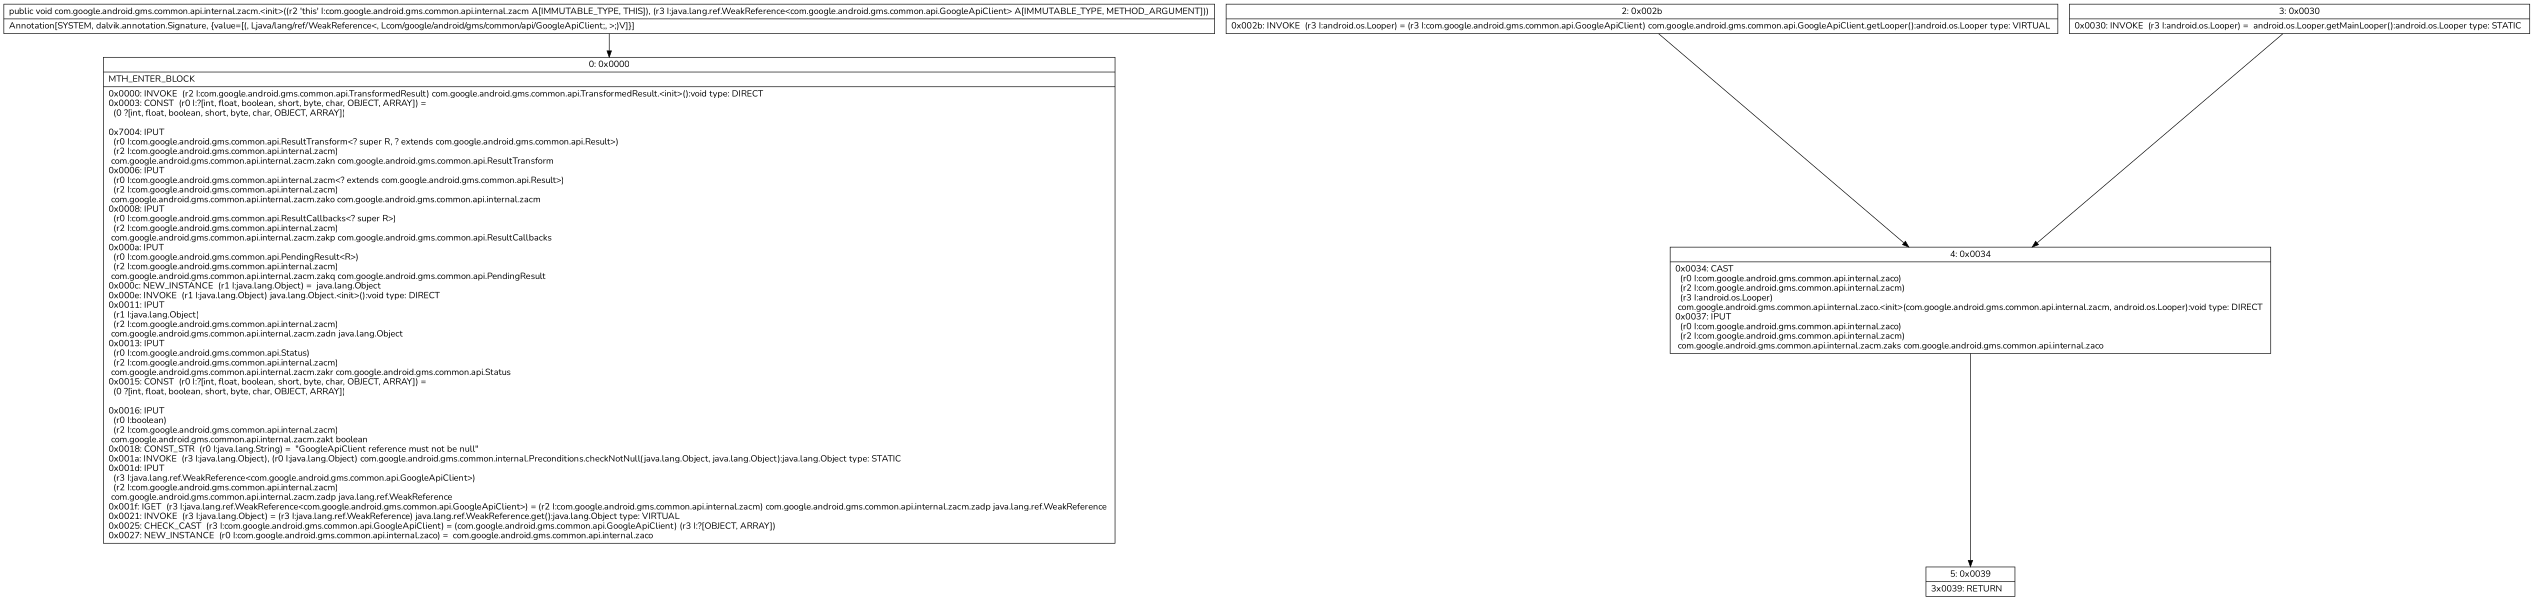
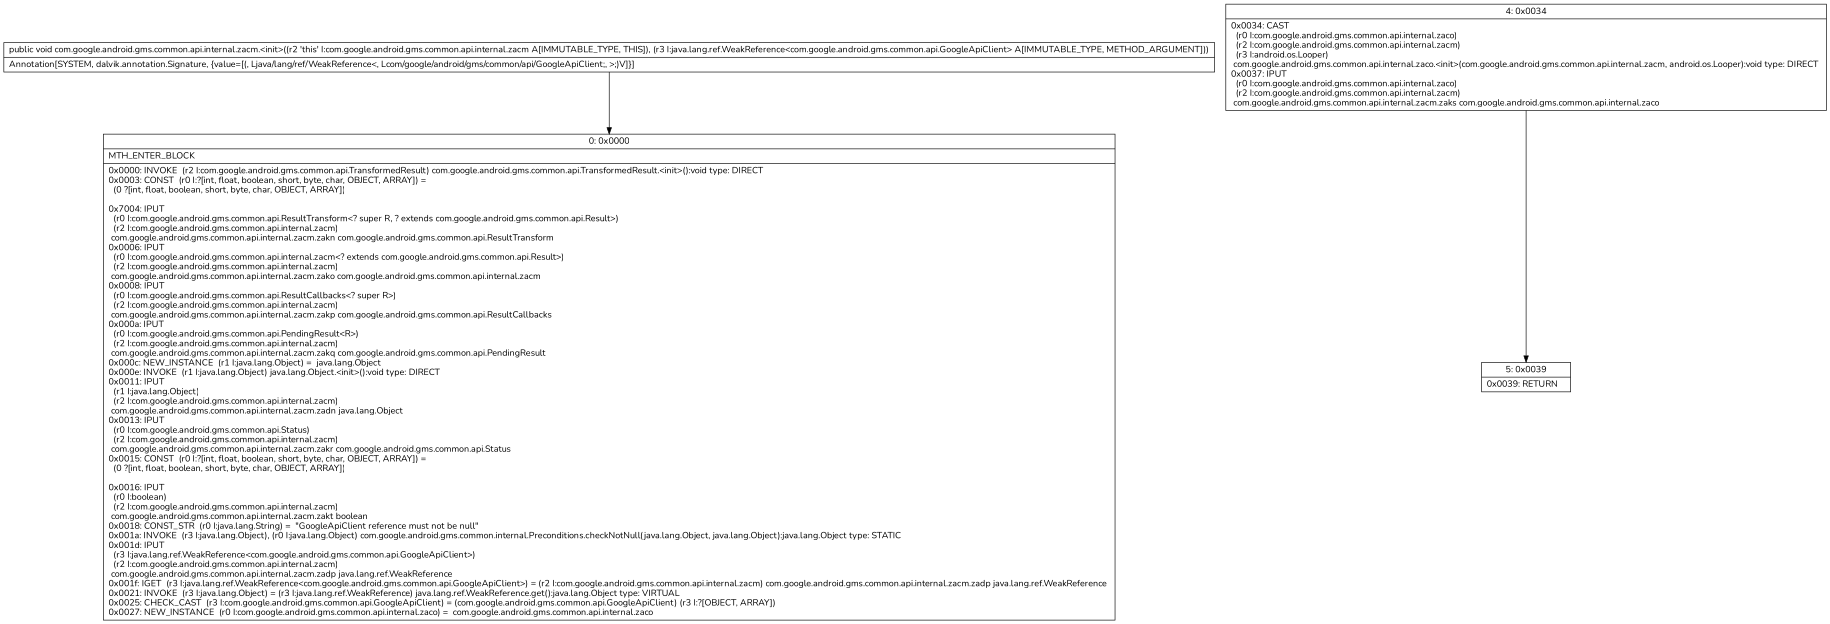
  digraph {
    fontname=Nunito
    node [fontname=Nunito shape=record]
    edge [fontname=Nunito]
    n1 [label="{0\:\ 0x0000|MTH_ENTER_BLOCK\l|0x0000: INVOKE  (r2 I:com.google.android.gms.common.api.TransformedResult) com.google.android.gms.common.api.TransformedResult.\<init\>():void type: DIRECT \l0x0003: CONST  (r0 I:?[int, float, boolean, short, byte, char, OBJECT, ARRAY]) = \l  (0 ?[int, float, boolean, short, byte, char, OBJECT, ARRAY])\l \l0x7004: IPUT  \l  (r0 I:com.google.android.gms.common.api.ResultTransform\<? super R, ? extends com.google.android.gms.common.api.Result\>)\l  (r2 I:com.google.android.gms.common.api.internal.zacm)\l com.google.android.gms.common.api.internal.zacm.zakn com.google.android.gms.common.api.ResultTransform \l0x0006: IPUT  \l  (r0 I:com.google.android.gms.common.api.internal.zacm\<? extends com.google.android.gms.common.api.Result\>)\l  (r2 I:com.google.android.gms.common.api.internal.zacm)\l com.google.android.gms.common.api.internal.zacm.zako com.google.android.gms.common.api.internal.zacm \l0x0008: IPUT  \l  (r0 I:com.google.android.gms.common.api.ResultCallbacks\<? super R\>)\l  (r2 I:com.google.android.gms.common.api.internal.zacm)\l com.google.android.gms.common.api.internal.zacm.zakp com.google.android.gms.common.api.ResultCallbacks \l0x000a: IPUT  \l  (r0 I:com.google.android.gms.common.api.PendingResult\<R\>)\l  (r2 I:com.google.android.gms.common.api.internal.zacm)\l com.google.android.gms.common.api.internal.zacm.zakq com.google.android.gms.common.api.PendingResult \l0x000c: NEW_INSTANCE  (r1 I:java.lang.Object) =  java.lang.Object \l0x000e: INVOKE  (r1 I:java.lang.Object) java.lang.Object.\<init\>():void type: DIRECT \l0x0011: IPUT  \l  (r1 I:java.lang.Object)\l  (r2 I:com.google.android.gms.common.api.internal.zacm)\l com.google.android.gms.common.api.internal.zacm.zadn java.lang.Object \l0x0013: IPUT  \l  (r0 I:com.google.android.gms.common.api.Status)\l  (r2 I:com.google.android.gms.common.api.internal.zacm)\l com.google.android.gms.common.api.internal.zacm.zakr com.google.android.gms.common.api.Status \l0x0015: CONST  (r0 I:?[int, float, boolean, short, byte, char, OBJECT, ARRAY]) = \l  (0 ?[int, float, boolean, short, byte, char, OBJECT, ARRAY])\l \l0x0016: IPUT  \l  (r0 I:boolean)\l  (r2 I:com.google.android.gms.common.api.internal.zacm)\l com.google.android.gms.common.api.internal.zacm.zakt boolean \l0x0018: CONST_STR  (r0 I:java.lang.String) =  \"GoogleApiClient reference must not be null\" \l0x001a: INVOKE  (r3 I:java.lang.Object), (r0 I:java.lang.Object) com.google.android.gms.common.internal.Preconditions.checkNotNull(java.lang.Object, java.lang.Object):java.lang.Object type: STATIC \l0x001d: IPUT  \l  (r3 I:java.lang.ref.WeakReference\<com.google.android.gms.common.api.GoogleApiClient\>)\l  (r2 I:com.google.android.gms.common.api.internal.zacm)\l com.google.android.gms.common.api.internal.zacm.zadp java.lang.ref.WeakReference \l0x001f: IGET  (r3 I:java.lang.ref.WeakReference\<com.google.android.gms.common.api.GoogleApiClient\>) = (r2 I:com.google.android.gms.common.api.internal.zacm) com.google.android.gms.common.api.internal.zacm.zadp java.lang.ref.WeakReference \l0x0021: INVOKE  (r3 I:java.lang.Object) = (r3 I:java.lang.ref.WeakReference) java.lang.ref.WeakReference.get():java.lang.Object type: VIRTUAL \l0x0025: CHECK_CAST  (r3 I:com.google.android.gms.common.api.GoogleApiClient) = (com.google.android.gms.common.api.GoogleApiClient) (r3 I:?[OBJECT, ARRAY]) \l0x0027: NEW_INSTANCE  (r0 I:com.google.android.gms.common.api.internal.zaco) =  com.google.android.gms.common.api.internal.zaco \l}"]
-   n2 [label="{2\:\ 0x002b|0x002b: INVOKE  (r3 I:android.os.Looper) = (r3 I:com.google.android.gms.common.api.GoogleApiClient) com.google.android.gms.common.api.GoogleApiClient.getLooper():android.os.Looper type: VIRTUAL \l}"]
    n3 [label="{4\:\ 0x0034|0x0034: CAST  \l  (r0 I:com.google.android.gms.common.api.internal.zaco)\l  (r2 I:com.google.android.gms.common.api.internal.zacm)\l  (r3 I:android.os.Looper)\l com.google.android.gms.common.api.internal.zaco.\<init\>(com.google.android.gms.common.api.internal.zacm, android.os.Looper):void type: DIRECT \l0x0037: IPUT  \l  (r0 I:com.google.android.gms.common.api.internal.zaco)\l  (r2 I:com.google.android.gms.common.api.internal.zacm)\l com.google.android.gms.common.api.internal.zacm.zaks com.google.android.gms.common.api.internal.zaco \l}"]
-   n4 [label="{3\:\ 0x0030|0x0030: INVOKE  (r3 I:android.os.Looper) =  android.os.Looper.getMainLooper():android.os.Looper type: STATIC \l}"]
-   n5 [label="{5\:\ 0x0039|3x0039: RETURN   \l}"]
+   n5 [label="{5\:\ 0x0039|0x0039: RETURN   \l}"]
    n6 [label="{public void com.google.android.gms.common.api.internal.zacm.\<init\>((r2 'this' I:com.google.android.gms.common.api.internal.zacm A[IMMUTABLE_TYPE, THIS]), (r3 I:java.lang.ref.WeakReference\<com.google.android.gms.common.api.GoogleApiClient\> A[IMMUTABLE_TYPE, METHOD_ARGUMENT]))  | Annotation[SYSTEM, dalvik.annotation.Signature, \{value=[(, Ljava\/lang\/ref\/WeakReference\<, Lcom\/google\/android\/gms\/common\/api\/GoogleApiClient;, \>;)V]\}]\l}"]
-   n2 -> n3
    n3 -> n5
-   n4 -> n3
    n6 -> n1
  }
